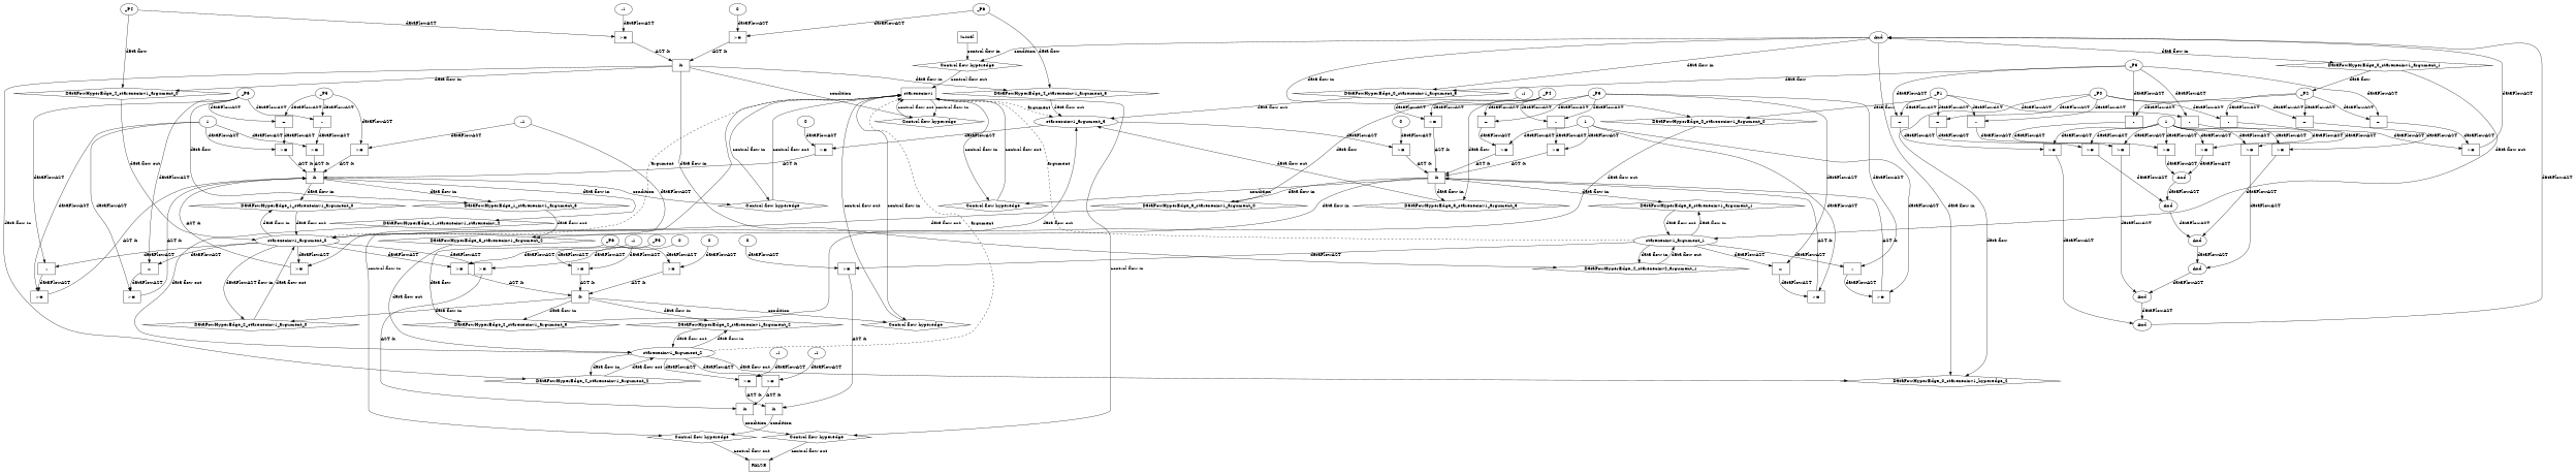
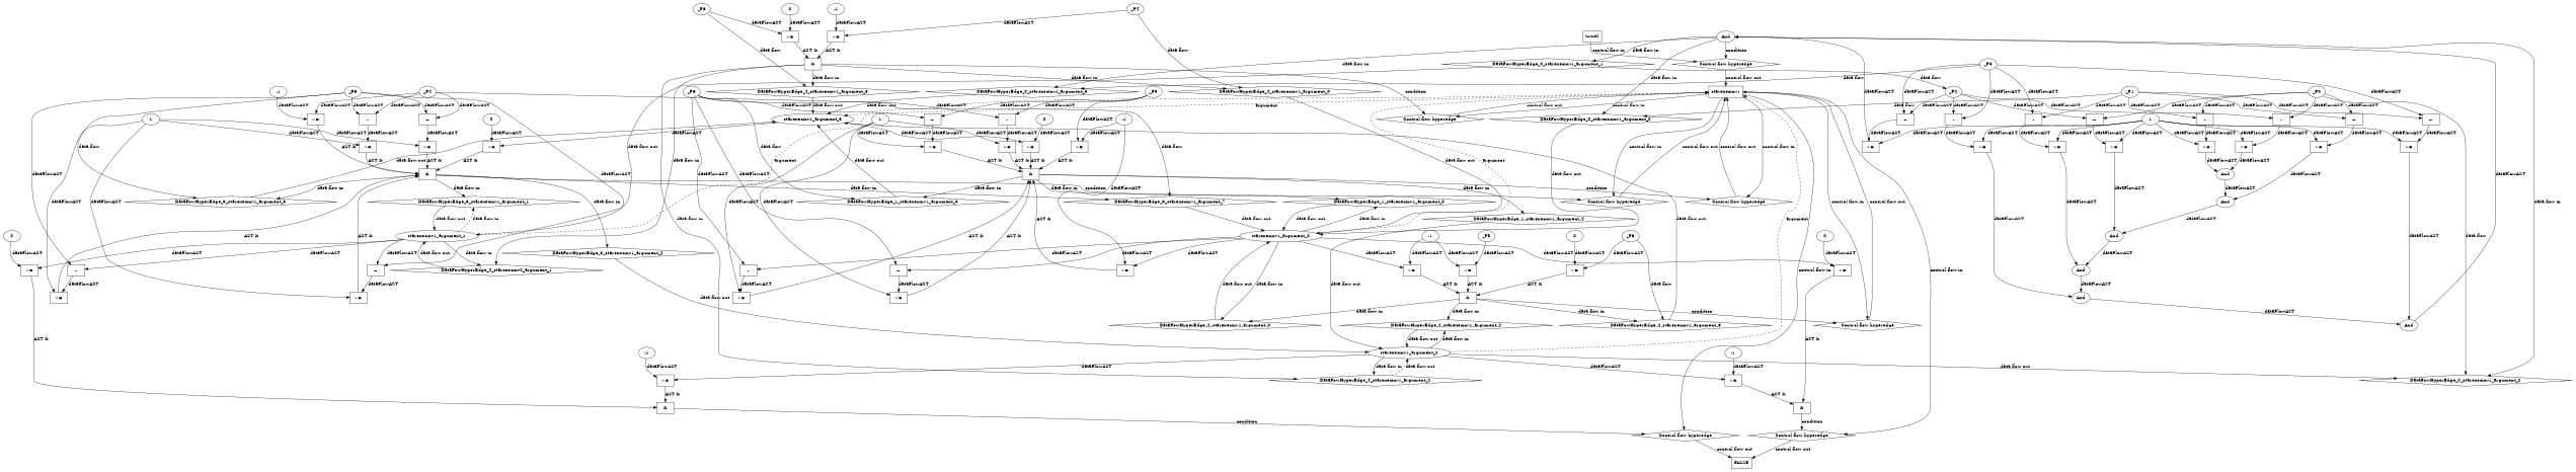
  digraph {
    node [shape=rect]
    n1 [label=starexecinv1 nodeName=starexecinv1]
    n2 [label="Control flow hyperedge" nodeName=ControlFowHyperEdge_1 shape=diamond]
    n3 [label="Control flow hyperedge" nodeName=ControlFowHyperEdge_2 shape=diamond]
    n4 [label="Control flow hyperedge" nodeName=ControlFowHyperEdge_3 shape=diamond]
    n5 [label="Control flow hyperedge" nodeName=ControlFowHyperEdge_4 shape=diamond]
    n6 [label="Control flow hyperedge" nodeName=ControlFowHyperEdge_5 shape=diamond]
    n7 [label="Control flow hyperedge" nodeName=ControlFowHyperEdge_6 shape=diamond]
    n8 [label=starexecinv1_argument_3 nodeName=argument3 shape=oval]
    n9 [label=FALSE nodeName=FALSE]
    n10 [label=Initial nodeName=Initial]
    n11 [label="Control flow hyperedge" nodeName=ControlFowHyperEdge_0 shape=diamond]
    n12 [label=starexecinv1_argument_0 nodeName=argument0 shape=oval]
    n13 [label="+" nodeName=xxxstarexecinv1___starexecinv1_1xxxguard_0_node_1]
    n14 [label=">=" nodeName=xxxstarexecinv1___starexecinv1_1xxxguard5_node_0]
    n15 [label="-" nodeName=xxxstarexecinv1___starexecinv1_1xxxguard2_node_1]
    n16 [label=">=" nodeName=xxxstarexecinv1___starexecinv1_2xxxguard2_node_0]
    n17 [label=">=" nodeName=xxxFALSE___starexecinv1_6xxxguard1_node_0]
    n18 [label=DataFowHyperEdge_1_starexecinv1_argument_0 nodeName=DataFowHyperEdge_1_starexecinv1_argument_0 shape=diamond]
    n19 [label=DataFowHyperEdge_2_starexecinv1_argument_0 nodeName=DataFowHyperEdge_2_starexecinv1_argument_0 shape=diamond]
    n20 [label=">=" nodeName=xxxstarexecinv1___starexecinv1_1xxxguard_0_node_0]
    n21 [label="&" nodeName=xxxstarexecinv1___starexecinv1_1xxx_and]
    n22 [label=">=" nodeName=xxxstarexecinv1___starexecinv1_1xxxguard2_node_0]
    n23 [label="&" nodeName=xxxstarexecinv1___starexecinv1_2xxx_and]
    n24 [label="&" nodeName=xxxFALSE___starexecinv1_6xxx_and]
    n25 [label=starexecinv1_argument_1 nodeName=argument1 shape=oval]
    n26 [label="+" nodeName=xxxstarexecinv1___starexecinv1_3xxxguard5_node_1]
    n27 [label="-" nodeName=xxxstarexecinv1___starexecinv1_3xxxguard4_node_1]
    n28 [label=">=" nodeName=xxxFALSE___starexecinv1_5xxxguard1_node_0]
    n29 [label=DataFowHyperEdge_3_starexecinv1_argument_1 nodeName=DataFowHyperEdge_3_starexecinv1_argument_1 shape=diamond]
    n30 [label=DataFowHyperEdge_4_starexecinv2_argument_1 nodeName=DataFowHyperEdge_4_starexecinv1_argument_1 shape=diamond]
    n31 [label=">=" nodeName=xxxstarexecinv1___starexecinv1_3xxxguard5_node_0]
    n32 [label=">=" nodeName=xxxstarexecinv1___starexecinv1_3xxxguard4_node_0]
    n33 [label="&" nodeName=xxxFALSE___starexecinv1_5xxx_and]
    n34 [label=starexecinv1_argument_2 nodeName=argument2 shape=oval]
    n35 [label=">=" nodeName=xxxFALSE___starexecinv1_5xxxguard_0_node_0]
    n36 [label=">=" nodeName=xxxFALSE___starexecinv1_6xxxguard_0_node_0]
    n37 [label=DataFowHyperEdge_2_starexecinv1_argument_2 nodeName=DataFowHyperEdge_2_starexecinv1_argument_2 shape=diamond]
    n38 [label=DataFowHyperEdge_4_starexecinv1_argument_2 nodeName=DataFowHyperEdge_4_starexecinv1_argument_2 shape=diamond]
-   n39 [label=DataFowHyperEdge_0_starexecinv1_hyperedge_2 nodeName=DataFowHyperEdge_0_starexecinv1_argument_2 shape=diamond]
+   n39 [label=DataFowHyperEdge_0_starexecinv1_argument_2 nodeName=DataFowHyperEdge_0_starexecinv1_argument_2 shape=diamond]
    n40 [label=">=" nodeName=xxxstarexecinv1___starexecinv1_1xxxguard3_node_0]
    n41 [label=">=" nodeName=xxxstarexecinv1___starexecinv1_3xxxguard3_node_0]
    n42 [label="&" nodeName=xxxstarexecinv1___starexecinv1_3xxx_and]
    n43 [label=And nodeName=xxxstarexecinv1___Initial_0xxxguard_0_node_0 shape=""]
    n44 [label=DataFowHyperEdge_0_starexecinv1_argument_0 nodeName=DataFowHyperEdge_0_starexecinv1_argument_0 shape=diamond]
    n45 [label=DataFowHyperEdge_0_starexecinv1_argument_1 nodeName=DataFowHyperEdge_0_starexecinv1_argument_1 shape=diamond]
    n46 [label=DataFowHyperEdge_0_starexecinv1_argument_3 nodeName=DataFowHyperEdge_0_starexecinv1_argument_3 shape=diamond]
    n47 [label=_P2 nodeName=xxxstarexecinv1___Initial_0xxxdataFlow1_node_0 shape=""]
    n48 [label=And nodeName=xxxstarexecinv1___Initial_0xxxguard_0_node_1 shape=""]
    n49 [label=And nodeName=xxxstarexecinv1___Initial_0xxxguard_0_node_2 shape=""]
    n50 [label=And nodeName=xxxstarexecinv1___Initial_0xxxguard_0_node_3 shape=""]
    n51 [label=And nodeName=xxxstarexecinv1___Initial_0xxxguard_0_node_4 shape=""]
    n52 [label=And nodeName=xxxstarexecinv1___Initial_0xxxguard_0_node_5 shape=""]
    n53 [label=And nodeName=xxxstarexecinv1___Initial_0xxxguard_0_node_6 shape=""]
    n54 [label=">=" nodeName=xxxstarexecinv1___Initial_0xxxguard_0_node_7]
    n55 [label="-" nodeName=xxxstarexecinv1___Initial_0xxxguard_0_node_8]
    n56 [label=1 nodeName=xxxstarexecinv1___Initial_0xxxguard_0_node_11 shape=""]
    n57 [label=">=" nodeName=xxxstarexecinv1___Initial_0xxxguard_0_node_12]
    n58 [label=">=" nodeName=xxxstarexecinv1___Initial_0xxxguard_0_node_17]
    n59 [label=">=" nodeName=xxxstarexecinv1___Initial_0xxxguard_0_node_22]
    n60 [label=">=" nodeName=xxxstarexecinv1___Initial_0xxxguard_0_node_27]
    n61 [label=">=" nodeName=xxxstarexecinv1___Initial_0xxxguard_0_node_32]
    n62 [label=">=" nodeName=xxxstarexecinv1___Initial_0xxxguard_0_node_37]
    n63 [label=">=" nodeName=xxxstarexecinv1___Initial_0xxxguard_0_node_42]
    n64 [label="-" nodeName=xxxstarexecinv1___Initial_0xxxguard_0_node_13]
    n65 [label="+" nodeName=xxxstarexecinv1___Initial_0xxxguard_0_node_18]
    n66 [label="+" nodeName=xxxstarexecinv1___Initial_0xxxguard_0_node_23]
    n67 [label="-" nodeName=xxxstarexecinv1___Initial_0xxxguard_0_node_28]
    n68 [label="-" nodeName=xxxstarexecinv1___Initial_0xxxguard_0_node_33]
    n69 [label="+" nodeName=xxxstarexecinv1___Initial_0xxxguard_0_node_38]
    n70 [label="+" nodeName=xxxstarexecinv1___Initial_0xxxguard_0_node_43]
    n71 [label=_P0 nodeName=xxxstarexecinv1___Initial_0xxxdataFlow2_node_0 shape=""]
    n72 [label=_P1 nodeName=xxxstarexecinv1___Initial_0xxxdataFlow_0_node_0 shape=""]
    n73 [label=_P3 nodeName=xxxstarexecinv1___Initial_0xxxdataFlow3_node_0 shape=""]
    n74 [label=DataFowHyperEdge_1_starexecinv1_argument_3 nodeName=DataFowHyperEdge_1_starexecinv1_argument_3 shape=diamond]
-   n75 [label=DataFowHyperEdge_1_starexecinv1_starexecinv_2 nodeName=DataFowHyperEdge_1_starexecinv1_argument_2 shape=diamond]
+   n75 [label=DataFowHyperEdge_1_starexecinv1_argument_2 nodeName=DataFowHyperEdge_1_starexecinv1_argument_2 shape=diamond]
    n76 [label=">=" nodeName=xxxstarexecinv1___starexecinv1_1xxxguard6_node_0]
    n77 [label="+" nodeName=xxxstarexecinv1___starexecinv1_1xxxguard6_node_1]
    n78 [label=1 nodeName=xxxstarexecinv1___starexecinv1_1xxxguard_0_node_4 shape=""]
    n79 [label=">=" nodeName=xxxstarexecinv1___starexecinv1_1xxxguard4_node_0]
    n80 [label=_P6 nodeName=xxxstarexecinv1___starexecinv1_1xxxdataFlow1_node_0 shape=""]
    n81 [label="-" nodeName=xxxstarexecinv1___starexecinv1_1xxxguard4_node_1]
    n82 [label=_P5 nodeName=xxxstarexecinv1___starexecinv1_1xxxdataFlow_0_node_0 shape=""]
    n83 [label=">=" nodeName=xxxstarexecinv1___starexecinv1_1xxxguard1_node_0]
    n84 [label=-1 nodeName=xxxstarexecinv1___starexecinv1_1xxxguard1_node_2 shape=""]
    n85 [label=0 nodeName=xxxstarexecinv1___starexecinv1_1xxxguard3_node_1 shape=""]
    n86 [label=DataFowHyperEdge_2_starexecinv1_argument_3 nodeName=DataFowHyperEdge_2_starexecinv1_argument_3 shape=diamond]
    n87 [label=">=" nodeName=xxxstarexecinv1___starexecinv1_2xxxguard_0_node_0]
    n88 [label=0 nodeName=xxxstarexecinv1___starexecinv1_2xxxguard_0_node_2 shape=""]
    n89 [label=_P6 nodeName=xxxstarexecinv1___starexecinv1_2xxxdataFlow1_node_0 shape=""]
    n90 [label=">=" nodeName=xxxstarexecinv1___starexecinv1_2xxxguard1_node_0]
    n91 [label=-1 nodeName=xxxstarexecinv1___starexecinv1_2xxxguard1_node_2 shape=""]
    n92 [label=_P5 nodeName=xxxstarexecinv1___starexecinv1_2xxxdataFlow_0_node_0 shape=""]
-   n93 [label=DataFowHyperEdge_3_starexecinv1_argument_0 nodeName=DataFowHyperEdge_3_starexecinv1_argument_0 shape=diamond]
+   n93 [label=DataFowHyperEdge_3_starexecinv1_argument_7 nodeName=DataFowHyperEdge_3_starexecinv1_argument_0 shape=diamond]
    n94 [label=DataFowHyperEdge_3_starexecinv1_argument_3 nodeName=DataFowHyperEdge_3_starexecinv1_argument_3 shape=diamond]
    n95 [label=DataFowHyperEdge_3_starexecinv1_argument_2 nodeName=DataFowHyperEdge_3_starexecinv1_argument_2 shape=diamond]
    n96 [label=">=" nodeName=xxxstarexecinv1___starexecinv1_3xxxguard_0_node_0]
    n97 [label="+" nodeName=xxxstarexecinv1___starexecinv1_3xxxguard_0_node_1]
    n98 [label=1 nodeName=xxxstarexecinv1___starexecinv1_3xxxguard_0_node_4 shape=""]
    n99 [label=">=" nodeName=xxxstarexecinv1___starexecinv1_3xxxguard2_node_0]
    n100 [label=_P6 nodeName=xxxstarexecinv1___starexecinv1_3xxxdataFlow1_node_0 shape=""]
    n101 [label="-" nodeName=xxxstarexecinv1___starexecinv1_3xxxguard2_node_1]
    n102 [label=_P4 nodeName=xxxstarexecinv1___starexecinv1_3xxxdataFlow_0_node_0 shape=""]
    n103 [label=">=" nodeName=xxxstarexecinv1___starexecinv1_3xxxguard1_node_0]
    n104 [label=-1 nodeName=xxxstarexecinv1___starexecinv1_3xxxguard1_node_2 shape=""]
    n105 [label=0 nodeName=xxxstarexecinv1___starexecinv1_3xxxguard3_node_1 shape=""]
    n106 [label="&" nodeName=xxxstarexecinv1___starexecinv1_4xxx_and]
    n107 [label=DataFowHyperEdge_4_starexecinv1_argument_0 nodeName=DataFowHyperEdge_4_starexecinv1_argument_0 shape=diamond]
    n108 [label=DataFowHyperEdge_4_starexecinv1_argument_3 nodeName=DataFowHyperEdge_4_starexecinv1_argument_3 shape=diamond]
    n109 [label=">=" nodeName=xxxstarexecinv1___starexecinv1_4xxxguard_0_node_0]
    n110 [label=0 nodeName=xxxstarexecinv1___starexecinv1_4xxxguard_0_node_2 shape=""]
    n111 [label=_P6 nodeName=xxxstarexecinv1___starexecinv1_4xxxdataFlow1_node_0 shape=""]
    n112 [label=">=" nodeName=xxxstarexecinv1___starexecinv1_4xxxguard1_node_0]
    n113 [label=-1 nodeName=xxxstarexecinv1___starexecinv1_4xxxguard1_node_2 shape=""]
    n114 [label=_P4 nodeName=xxxstarexecinv1___starexecinv1_4xxxdataFlow_0_node_0 shape=""]
    n115 [label=-1 nodeName=xxxFALSE___starexecinv1_5xxxguard_0_node_1 shape=""]
    n116 [label=0 nodeName=xxxFALSE___starexecinv1_5xxxguard1_node_2 shape=""]
    n117 [label=-1 nodeName=xxxFALSE___starexecinv1_6xxxguard_0_node_1 shape=""]
    n118 [label=0 nodeName=xxxFALSE___starexecinv1_6xxxguard1_node_2 shape=""]
    n1 -> n2 [label="control flow in"]
    n1 -> n3 [label="control flow in"]
    n1 -> n4 [label="control flow in"]
    n1 -> n5 [label="control flow in"]
    n1 -> n6 [label="control flow in"]
    n1 -> n7 [label="control flow in"]
    n1 -> n8 [label=argument style=dashed]
    n2 -> n1 [label="control flow out"]
    n3 -> n1 [label="control flow out"]
    n4 -> n1 [label="control flow out"]
    n5 -> n1 [label="control flow out"]
    n6 -> n9 [label="control flow out"]
    n7 -> n9 [label="control flow out"]
    n8 -> n40 [label=dataFlowAST]
    n8 -> n41 [label=dataFlowAST]
    n10 -> n11 [label="control flow in"]
    n11 -> n1 [label="control flow out"]
    n12 -> n1 [label=argument style=dashed]
    n12 -> n13 [label=dataFlowAST]
    n12 -> n14 [label=dataFlowAST]
    n12 -> n15 [label=dataFlowAST]
    n12 -> n16 [label=dataFlowAST]
    n12 -> n17 [label=dataFlowAST]
    n12 -> n18 [label="data flow in"]
-   n12 -> n19 [label="dataFlowAST flow in"]
+   n12 -> n19 [label="data flow in"]
    n13 -> n20 [label=dataFlowAST]
    n14 -> n21 [label="AST &"]
    n15 -> n22 [label=dataFlowAST]
    n16 -> n23 [label="AST &"]
    n17 -> n24 [label="AST &"]
    n18 -> n12 [label="data flow out"]
    n19 -> n12 [label="data flow out"]
    n20 -> n21 [label="AST &"]
    n21 -> n2 [label=condition]
    n21 -> n18 [label="data flow in"]
    n21 -> n74 [label="data flow in"]
    n21 -> n75 [label="data flow in"]
    n22 -> n21 [label="AST &"]
    n23 -> n3 [label=condition]
    n23 -> n19 [label="data flow in"]
    n23 -> n37 [label="data flow in"]
    n23 -> n86 [label="data flow in"]
    n24 -> n7 [label=condition]
    n25 -> n1 [label=argument style=dashed]
    n25 -> n26 [label=dataFlowAST]
    n25 -> n27 [label=dataFlowAST]
    n25 -> n28 [label=dataFlowAST]
-   n25 -> n29 [label="data flow in"]
+   n25 -> n29 [label="data flow in" style=dashed]
    n25 -> n30 [label="data flow in"]
    n26 -> n31 [label=dataFlowAST]
    n27 -> n32 [label=dataFlowAST]
    n28 -> n33 [label="AST &"]
    n29 -> n25 [label="data flow out"]
    n30 -> n25 [label="data flow out"]
    n31 -> n42 [label="AST &"]
    n32 -> n42 [label="AST &"]
    n33 -> n6 [label=condition]
    n34 -> n1 [label=argument style=dashed]
    n34 -> n35 [label=dataFlowAST]
    n34 -> n36 [label=dataFlowAST]
    n34 -> n37 [label="data flow in"]
    n34 -> n38 [label="data flow in"]
    n34 -> n39 [label="data flow out"]
    n35 -> n33 [label="AST &"]
    n36 -> n24 [label="AST &"]
    n37 -> n34 [label="data flow out"]
-   n38 -> n34 [label="data flow out"]
+   n38 -> n34 [label="data flow out" style=dashed]
    n40 -> n21 [label="AST &"]
    n41 -> n42 [label="AST &"]
    n42 -> n4 [label=condition]
    n42 -> n29 [label="data flow in"]
    n42 -> n93 [label="data flow in"]
    n42 -> n94 [label="data flow in"]
    n42 -> n95 [label="data flow in"]
    n43 -> n11 [label=condition]
    n43 -> n39 [label="data flow in"]
    n43 -> n44 [label="data flow in"]
    n43 -> n45 [label="data flow in"]
    n43 -> n46 [label="data flow in"]
    n44 -> n12 [label="data flow out"]
    n45 -> n25 [label="data flow out"]
    n45 -> n47 [label="data flow"]
    n46 -> n8 [label="data flow out"]
    n47 -> n64 [label=dataFlowAST]
    n47 -> n66 [label=dataFlowAST]
    n47 -> n68 [label=dataFlowAST]
    n47 -> n70 [label=dataFlowAST]
    n48 -> n43 [label=dataFlowAST]
    n49 -> n48 [label=dataFlowAST]
    n50 -> n49 [label=dataFlowAST]
    n51 -> n50 [label=dataFlowAST]
    n52 -> n51 [label=dataFlowAST]
    n53 -> n52 [label=dataFlowAST]
    n54 -> n53 [label=dataFlowAST]
    n55 -> n54 [label=dataFlowAST]
    n56 -> n54 [label=dataFlowAST]
    n56 -> n57 [label=dataFlowAST]
    n56 -> n58 [label=dataFlowAST]
    n56 -> n59 [label=dataFlowAST]
    n56 -> n60 [label=dataFlowAST]
    n56 -> n61 [label=dataFlowAST]
    n56 -> n62 [label=dataFlowAST]
    n56 -> n63 [label=dataFlowAST]
    n57 -> n53 [label=dataFlowAST]
    n58 -> n52 [label=dataFlowAST]
    n59 -> n51 [label=dataFlowAST]
    n60 -> n50 [label=dataFlowAST]
    n61 -> n49 [label=dataFlowAST]
    n62 -> n48 [label=dataFlowAST]
    n63 -> n43 [label=dataFlowAST]
    n64 -> n57 [label=dataFlowAST]
    n65 -> n58 [label=dataFlowAST]
    n66 -> n59 [label=dataFlowAST]
    n67 -> n60 [label=dataFlowAST]
    n68 -> n61 [label=dataFlowAST]
    n69 -> n62 [label=dataFlowAST]
    n70 -> n63 [label=dataFlowAST]
    n71 -> n39 [label="data flow"]
    n71 -> n55 [label=dataFlowAST]
    n71 -> n64 [label=dataFlowAST]
    n71 -> n65 [label=dataFlowAST]
    n71 -> n66 [label=dataFlowAST]
    n72 -> n44 [label="data flow"]
    n72 -> n55 [label=dataFlowAST]
    n72 -> n65 [label=dataFlowAST]
    n72 -> n67 [label=dataFlowAST]
    n72 -> n69 [label=dataFlowAST]
    n73 -> n46 [label="data flow"]
    n73 -> n67 [label=dataFlowAST]
    n73 -> n68 [label=dataFlowAST]
    n73 -> n69 [label=dataFlowAST]
    n73 -> n70 [label=dataFlowAST]
-   n74 -> n95 [label="data flow out"]
+   n74 -> n8 [label="data flow out"]
    n75 -> n34 [label="data flow out"]
    n76 -> n21 [label="AST &"]
    n77 -> n76 [label=dataFlowAST]
    n78 -> n20 [label=dataFlowAST]
    n78 -> n22 [label=dataFlowAST]
    n78 -> n76 [label=dataFlowAST]
    n78 -> n79 [label=dataFlowAST]
    n79 -> n21 [label="AST &"]
    n80 -> n13 [label=dataFlowAST]
    n80 -> n15 [label=dataFlowAST]
    n80 -> n74 [label="data flow"]
    n80 -> n77 [label=dataFlowAST]
    n80 -> n81 [label=dataFlowAST]
    n81 -> n79 [label=dataFlowAST]
    n82 -> n77 [label=dataFlowAST]
    n82 -> n81 [label=dataFlowAST]
    n82 -> n83 [label=dataFlowAST]
    n83 -> n21 [label="AST &"]
    n84 -> n14 [label=dataFlowAST]
    n84 -> n83 [label=dataFlowAST]
    n85 -> n40 [label=dataFlowAST]
    n86 -> n8 [label="data flow out"]
    n87 -> n23 [label="AST &"]
    n88 -> n87 [label=dataFlowAST]
    n89 -> n86 [label="data flow"]
    n89 -> n87 [label=dataFlowAST]
    n90 -> n23 [label="AST &"]
    n91 -> n16 [label=dataFlowAST]
    n91 -> n90 [label=dataFlowAST]
    n92 -> n90 [label=dataFlowAST]
    n93 -> n12 [label="data flow out"]
    n94 -> n8 [label="data flow out"]
    n95 -> n34 [label="data flow out"]
    n96 -> n42 [label="AST &"]
    n97 -> n96 [label=dataFlowAST]
    n98 -> n31 [label=dataFlowAST]
    n98 -> n32 [label=dataFlowAST]
    n98 -> n96 [label=dataFlowAST]
    n98 -> n99 [label=dataFlowAST]
    n99 -> n42 [label="AST &"]
    n100 -> n26 [label=dataFlowAST]
    n100 -> n27 [label=dataFlowAST]
    n100 -> n94 [label="data flow"]
    n100 -> n97 [label=dataFlowAST]
    n100 -> n101 [label=dataFlowAST]
    n101 -> n99 [label=dataFlowAST]
    n102 -> n93 [label="data flow"]
    n102 -> n97 [label=dataFlowAST]
    n102 -> n101 [label=dataFlowAST]
    n102 -> n103 [label=dataFlowAST]
    n103 -> n42 [label="AST &"]
    n104 -> n103 [label=dataFlowAST]
    n105 -> n41 [label=dataFlowAST]
    n106 -> n5 [label=condition]
    n106 -> n30 [label="data flow in"]
    n106 -> n38 [label="data flow in"]
    n106 -> n107 [label="data flow in"]
    n106 -> n108 [label="data flow in"]
    n107 -> n12 [label="data flow out"]
    n108 -> n8 [label="data flow out"]
    n109 -> n106 [label="AST &"]
    n110 -> n109 [label=dataFlowAST]
    n111 -> n108 [label="data flow"]
    n111 -> n109 [label=dataFlowAST]
    n112 -> n106 [label="AST &"]
    n113 -> n112 [label=dataFlowAST]
    n114 -> n107 [label="data flow"]
    n114 -> n112 [label=dataFlowAST]
    n115 -> n35 [label=dataFlowAST]
    n116 -> n28 [label=dataFlowAST]
    n117 -> n36 [label=dataFlowAST]
    n118 -> n17 [label=dataFlowAST]
  }
